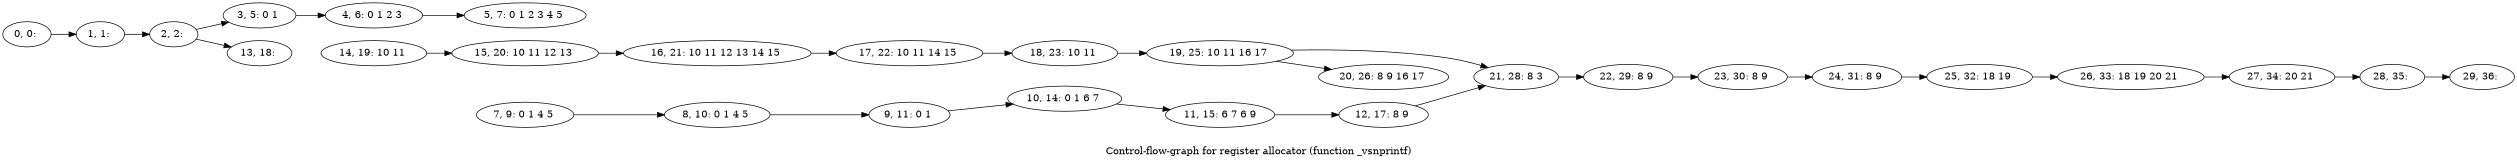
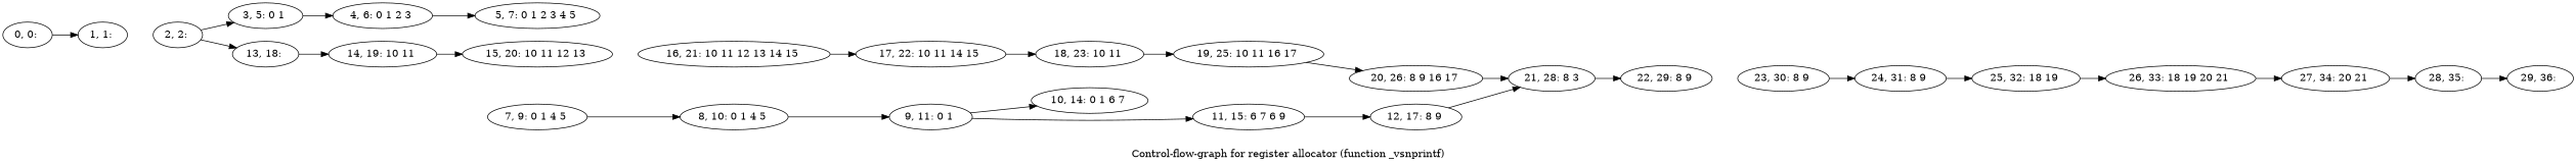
  digraph {
    label="Control-flow-graph for register allocator (function _vsnprintf)"
    rankdir=LR
    n1 [label="0, 0: "]
    n2 [label="1, 1: "]
    n3 [label="2, 2: "]
    n4 [label="3, 5: 0 1 "]
    n5 [label="13, 18: "]
    n6 [label="4, 6: 0 1 2 3 "]
    n7 [label="14, 19: 10 11 "]
    n8 [label="5, 7: 0 1 2 3 4 5 "]
    n9 [label="7, 9: 0 1 4 5 "]
    n10 [label="8, 10: 0 1 4 5 "]
    n11 [label="9, 11: 0 1 "]
    n12 [label="10, 14: 0 1 6 7 "]
    n13 [label="11, 15: 6 7 6 9"]
    n14 [label="12, 17: 8 9 "]
    n15 [label="21, 28: 8 3"]
    n16 [label="22, 29: 8 9 "]
    n17 [label="15, 20: 10 11 12 13 "]
    n18 [label="16, 21: 10 11 12 13 14 15 "]
    n19 [label="17, 22: 10 11 14 15 "]
    n20 [label="18, 23: 10 11 "]
    n21 [label="19, 25: 10 11 16 17 "]
    n22 [label="20, 26: 8 9 16 17 "]
    n23 [label="23, 30: 8 9 "]
    n24 [label="24, 31: 8 9 "]
    n25 [label="25, 32: 18 19 "]
    n26 [label="26, 33: 18 19 20 21 "]
    n27 [label="27, 34: 20 21 "]
    n28 [label="28, 35: "]
    n29 [label="29, 36: "]
    n1 -> n2
-   n2 -> n3
    n3 -> n4
    n3 -> n5
    n4 -> n6
+   n5 -> n7
    n6 -> n8
    n7 -> n17
    n9 -> n10
    n10 -> n11
    n11 -> n12
-   n12 -> n13
+   n11 -> n13
    n13 -> n14
    n14 -> n15
    n15 -> n16
-   n16 -> n23
-   n17 -> n18
    n18 -> n19
    n19 -> n20
    n20 -> n21
    n21 -> n22
-   n21 -> n15
+   n22 -> n15
    n23 -> n24
    n24 -> n25
    n25 -> n26
    n26 -> n27
    n27 -> n28
    n28 -> n29
  }
